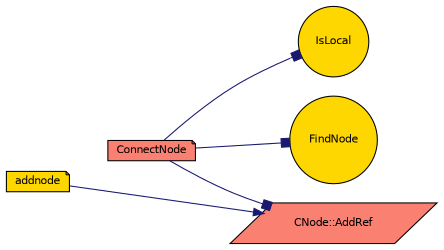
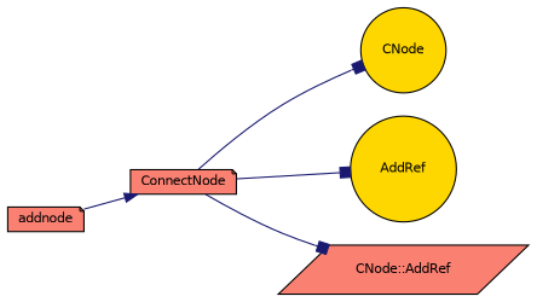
  digraph {
    rankdir=LR
    node [color=black fillcolor=salmon fontname=Helvetica fontsize=10 shape=note style=filled]
    edge [arrowhead=box color=midnightblue fontname=Helvetica fontsize=10 labelfontname=Helvetica labelfontsize=10 style=solid]
-   n1 [fillcolor=gold fontcolor=black height=0.2 label=addnode width=0.4]
+   n1 [fontcolor=black height=0.2 label=addnode width=0.4]
    n2 [height=0.2 label=ConnectNode width=0.4]
-   n3 [fillcolor=gold height=0.2 label=IsLocal shape=circle width=0.4]
-   n4 [fillcolor=gold height=0.2 label=FindNode shape=circle width=0.4]
+   n3 [fillcolor=gold height=0.2 label=CNode shape=circle width=0.4]
+   n4 [fillcolor=gold height=0.2 label=AddRef shape=circle width=0.4]
    n5 [height=0.2 label="CNode::AddRef" shape=parallelogram width=0.4]
-   n1 -> n5 [arrowhead=normal]
+   n1 -> n2 [arrowhead=normal]
    n2 -> n3
    n2 -> n4
    n2 -> n5
  }
